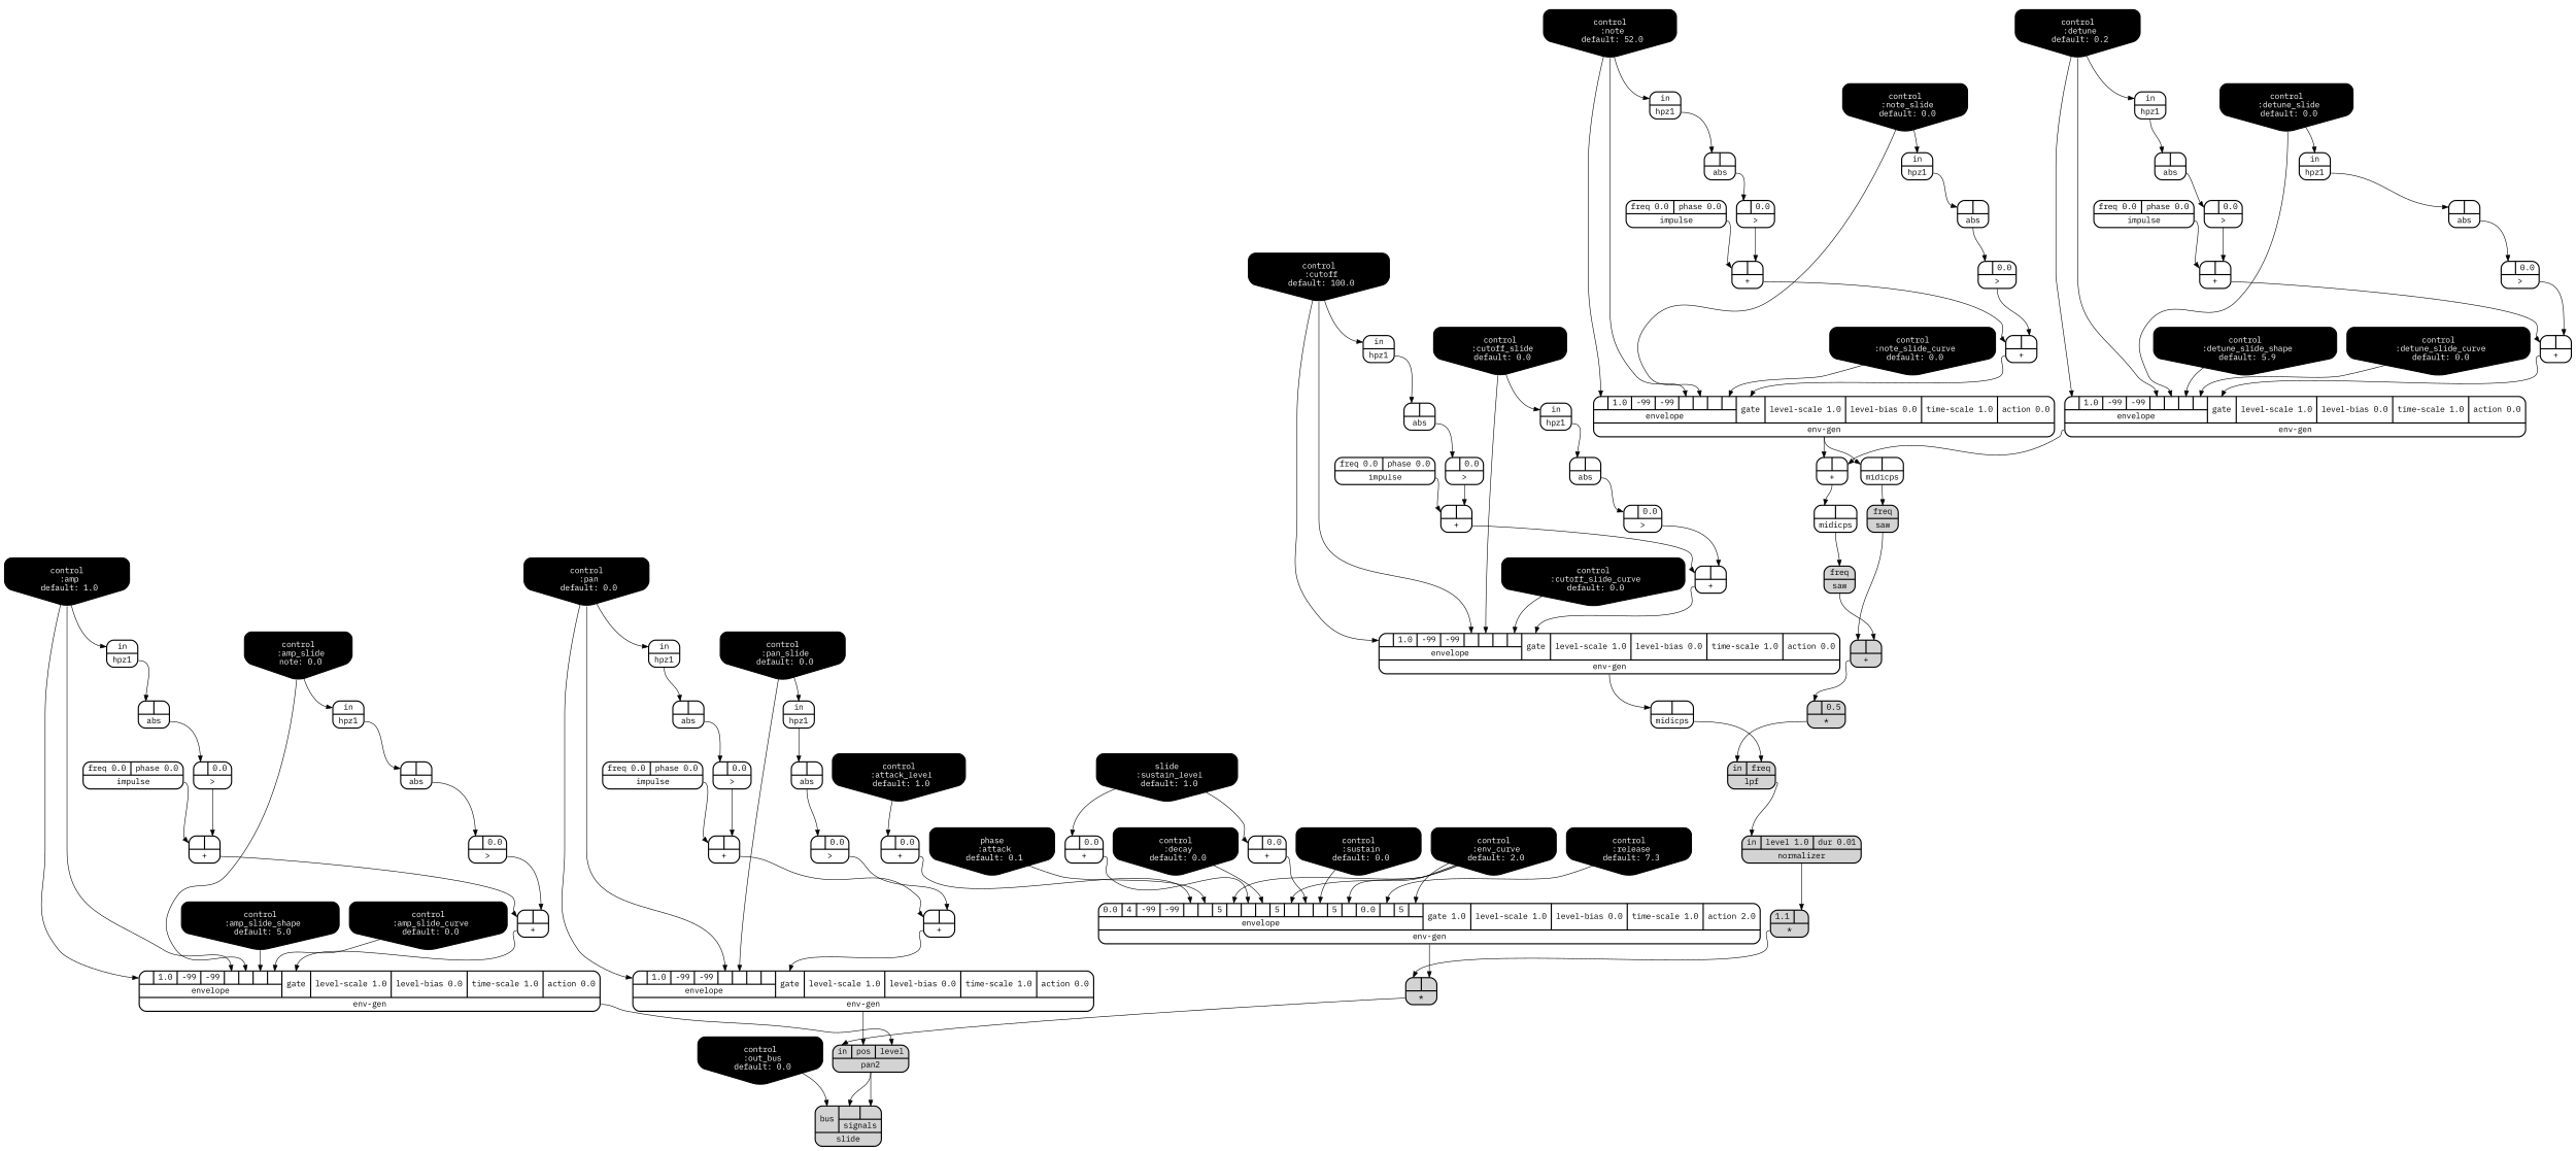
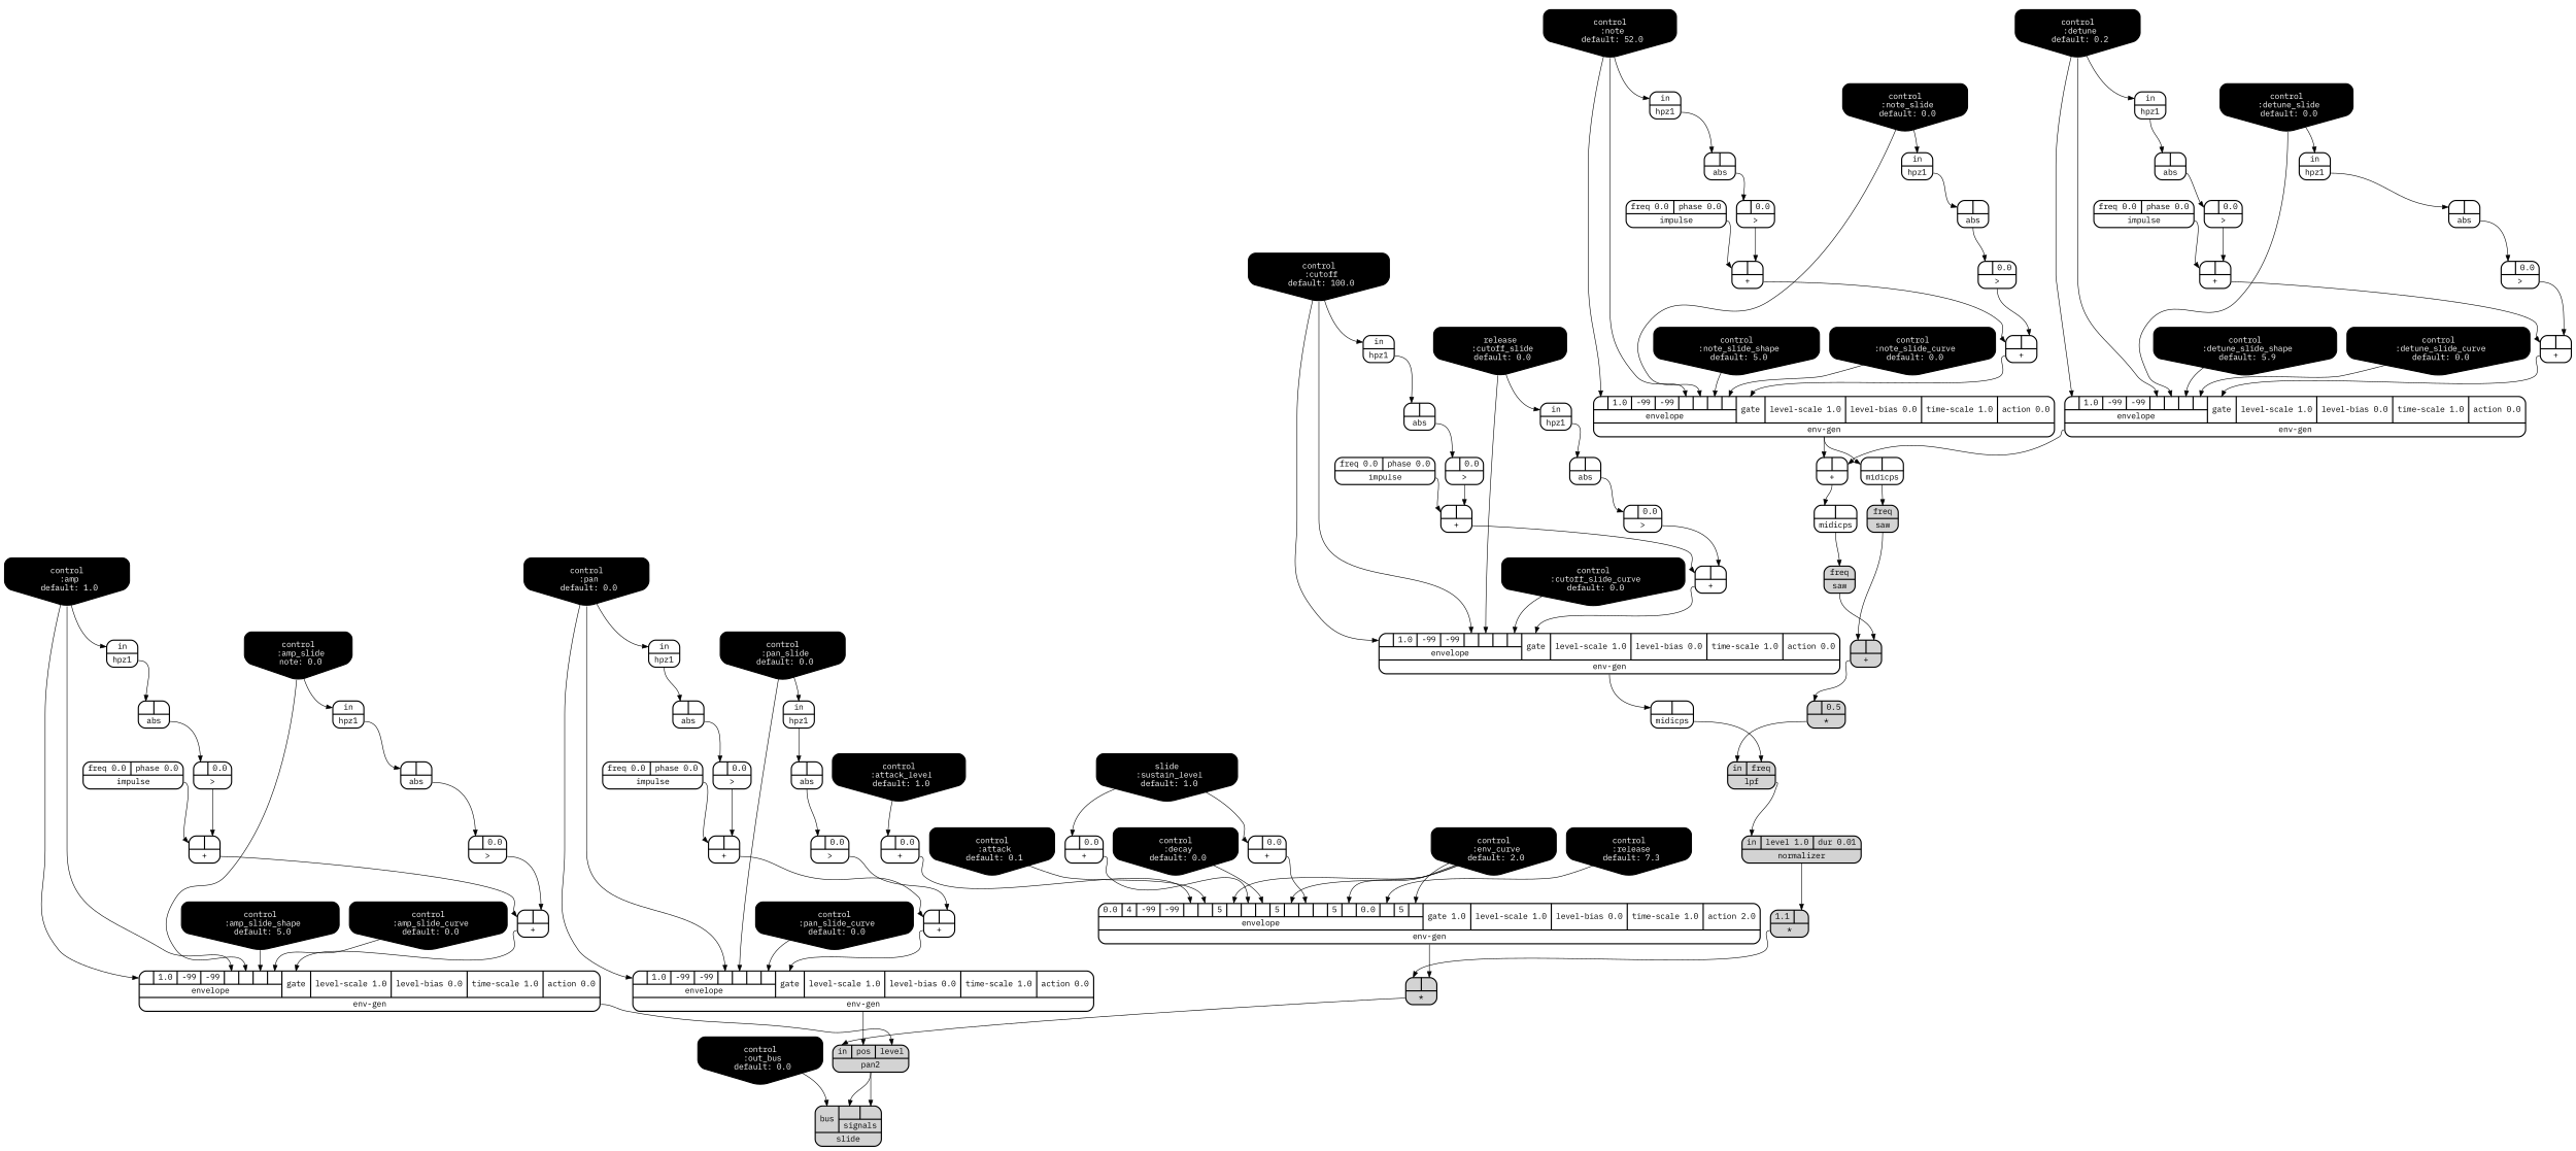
  digraph {
    fontname="IBM Plex Mono"
    node [fontname="IBM Plex Mono" rankdir=LR shape=record style="bold, rounded"]
    edge [fontname="IBM Plex Mono" headport=a tailport=__UG_NAME__]
    n1 [label="{{ <a> |<b> 0.5} |<__UG_NAME__>* }" style="filled, bold, rounded"]
    n2 [label="{{ <in> in|<freq> freq} |<__UG_NAME__>lpf }" style="filled, bold, rounded"]
    n3 [label="{{ <in> in|<level> level 1.0|<dur> dur 0.01} |<__UG_NAME__>normalizer }" style="filled, bold, rounded"]
    n4 [label="{{ <a> 1.1|<b> } |<__UG_NAME__>* }" style="filled, bold, rounded"]
    n5 [label="{{ <a> |<b> } |<__UG_NAME__>* }" style="filled, bold, rounded"]
    n6 [label="{{ <in> in|<pos> pos|<level> level} |<__UG_NAME__>pan2 }" style="filled, bold, rounded"]
    n7 [label="{{ <bus> bus|{{<signals___pan2___0>|<signals___pan2___1>}|signals}} |<__UG_NAME__>slide }" style="filled, bold, rounded"]
    n8 [label="{{ <a> |<b> } |<__UG_NAME__>+ }"]
    n9 [label="{{ <a> |<b> } |<__UG_NAME__>+ }"]
    n10 [label="{{ {{<envelope___control___0>|1.0|-99|-99|<envelope___control___4>|<envelope___control___5>|<envelope___control___6>|<envelope___control___7>}|envelope}|<gate> gate|<level____scale> level-scale 1.0|<level____bias> level-bias 0.0|<time____scale> time-scale 1.0|<action> action 0.0} |<__UG_NAME__>env-gen }"]
    n11 [label="{{ <a> |<b> } |<__UG_NAME__>+ }"]
    n12 [label="{{ <a> |<b> } |<__UG_NAME__>midicps }"]
    n13 [label="{{ <a> |<b> } |<__UG_NAME__>+ }"]
    n14 [label="{{ <a> |<b> } |<__UG_NAME__>+ }"]
    n15 [label="{{ {{<envelope___control___0>|1.0|-99|-99|<envelope___control___4>|<envelope___control___5>|<envelope___control___6>|<envelope___control___7>}|envelope}|<gate> gate|<level____scale> level-scale 1.0|<level____bias> level-bias 0.0|<time____scale> time-scale 1.0|<action> action 0.0} |<__UG_NAME__>env-gen }"]
    n16 [label="{{ <a> |<b> } |<__UG_NAME__>midicps }"]
    n17 [label="{{ <freq> freq} |<__UG_NAME__>saw }" style="filled, bold, rounded"]
    n18 [label="{{ <a> |<b> } |<__UG_NAME__>+ }" style="filled, bold, rounded"]
    n19 [label="{{ <a> |<b> } |<__UG_NAME__>+ }"]
    n20 [label="{{ <a> |<b> } |<__UG_NAME__>+ }"]
    n21 [label="{{ {{<envelope___control___0>|1.0|-99|-99|<envelope___control___4>|<envelope___control___5>|<envelope___control___6>|<envelope___control___7>}|envelope}|<gate> gate|<level____scale> level-scale 1.0|<level____bias> level-bias 0.0|<time____scale> time-scale 1.0|<action> action 0.0} |<__UG_NAME__>env-gen }"]
    n22 [label="{{ <a> |<b> } |<__UG_NAME__>midicps }"]
    n23 [label="{{ <a> |<b> 0.0} |<__UG_NAME__>+ }"]
    n24 [label="{{ {{0.0|4|-99|-99|<envelope___binary____op____u____gen___4>|<envelope___control___5>|5|<envelope___control___7>|<envelope___binary____op____u____gen___8>|<envelope___control___9>|5|<envelope___control___11>|<envelope___binary____op____u____gen___12>|<envelope___control___13>|5|<envelope___control___15>|0.0|<envelope___control___17>|5|<envelope___control___19>}|envelope}|<gate> gate 1.0|<level____scale> level-scale 1.0|<level____bias> level-bias 0.0|<time____scale> time-scale 1.0|<action> action 2.0} |<__UG_NAME__>env-gen }"]
    n25 [label="{{ <a> |<b> 0.0} |<__UG_NAME__>+ }"]
    n26 [label="{{ <a> |<b> 0.0} |<__UG_NAME__>+ }"]
    n27 [label="{{ <a> |<b> } |<__UG_NAME__>+ }"]
    n28 [label="{{ <a> |<b> } |<__UG_NAME__>+ }"]
    n29 [label="{{ {{<envelope___control___0>|1.0|-99|-99|<envelope___control___4>|<envelope___control___5>|<envelope___control___6>|<envelope___control___7>}|envelope}|<gate> gate|<level____scale> level-scale 1.0|<level____bias> level-bias 0.0|<time____scale> time-scale 1.0|<action> action 0.0} |<__UG_NAME__>env-gen }"]
    n30 [label="{{ <a> |<b> } |<__UG_NAME__>+ }"]
    n31 [label="{{ <a> |<b> } |<__UG_NAME__>+ }"]
    n32 [label="{{ {{<envelope___control___0>|1.0|-99|-99|<envelope___control___4>|<envelope___control___5>|<envelope___control___6>|<envelope___control___7>}|envelope}|<gate> gate|<level____scale> level-scale 1.0|<level____bias> level-bias 0.0|<time____scale> time-scale 1.0|<action> action 0.0} |<__UG_NAME__>env-gen }"]
    n33 [label="{{ <a> |<b> 0.0} |<__UG_NAME__>\> }"]
    n34 [label="{{ <a> |<b> 0.0} |<__UG_NAME__>\> }"]
    n35 [label="{{ <a> |<b> 0.0} |<__UG_NAME__>\> }"]
    n36 [label="{{ <a> |<b> 0.0} |<__UG_NAME__>\> }"]
    n37 [label="{{ <a> |<b> 0.0} |<__UG_NAME__>\> }"]
    n38 [label="{{ <a> |<b> 0.0} |<__UG_NAME__>\> }"]
    n39 [label="{{ <a> |<b> 0.0} |<__UG_NAME__>\> }"]
    n40 [label="{{ <a> |<b> 0.0} |<__UG_NAME__>\> }"]
    n41 [label="{{ <a> |<b> 0.0} |<__UG_NAME__>\> }"]
    n42 [label="{{ <a> |<b> 0.0} |<__UG_NAME__>\> }"]
    n43 [label="{{ <a> |<b> } |<__UG_NAME__>abs }"]
    n44 [label="{{ <a> |<b> } |<__UG_NAME__>abs }"]
    n45 [label="{{ <a> |<b> } |<__UG_NAME__>abs }"]
    n46 [label="{{ <a> |<b> } |<__UG_NAME__>abs }"]
    n47 [label="{{ <a> |<b> } |<__UG_NAME__>abs }"]
    n48 [label="{{ <a> |<b> } |<__UG_NAME__>abs }"]
    n49 [label="{{ <a> |<b> } |<__UG_NAME__>abs }"]
    n50 [label="{{ <a> |<b> } |<__UG_NAME__>abs }"]
    n51 [label="{{ <a> |<b> } |<__UG_NAME__>abs }"]
    n52 [label="{{ <a> |<b> } |<__UG_NAME__>abs }"]
    n53 [fillcolor=black fontcolor=white label="control\n :note\n default: 52.0" shape=invhouse style="rounded, filled, bold" rankdir=""]
    n54 [label="{{ <in> in} |<__UG_NAME__>hpz1 }"]
    n55 [fillcolor=black fontcolor=white label="control\n :note_slide\n default: 0.0" shape=invhouse style="rounded, filled, bold" rankdir=""]
    n56 [label="{{ <in> in} |<__UG_NAME__>hpz1 }"]
+   n57 [fillcolor=black fontcolor=white label="control\n :note_slide_shape\n default: 5.0" shape=invhouse style="rounded, filled, bold" rankdir=""]
    n58 [fillcolor=black fontcolor=white label="control\n :note_slide_curve\n default: 0.0" shape=invhouse style="rounded, filled, bold" rankdir=""]
    n59 [fillcolor=black fontcolor=white label="control\n :amp\n default: 1.0" shape=invhouse style="rounded, filled, bold" rankdir=""]
    n60 [label="{{ <in> in} |<__UG_NAME__>hpz1 }"]
    n61 [fillcolor=black fontcolor=white label="control\n :amp_slide\n note: 0.0" shape=invhouse style="rounded, filled, bold" rankdir=""]
    n62 [label="{{ <in> in} |<__UG_NAME__>hpz1 }"]
    n63 [fillcolor=black fontcolor=white label="control\n :amp_slide_shape\n default: 5.0" shape=invhouse style="rounded, filled, bold" rankdir=""]
    n64 [fillcolor=black fontcolor=white label="control\n :amp_slide_curve\n default: 0.0" shape=invhouse style="rounded, filled, bold" rankdir=""]
    n65 [fillcolor=black fontcolor=white label="control\n :pan\n default: 0.0" shape=invhouse style="rounded, filled, bold" rankdir=""]
    n66 [label="{{ <in> in} |<__UG_NAME__>hpz1 }"]
    n67 [fillcolor=black fontcolor=white label="control\n :pan_slide\n default: 0.0" shape=invhouse style="rounded, filled, bold" rankdir=""]
    n68 [label="{{ <in> in} |<__UG_NAME__>hpz1 }"]
-   n70 [fillcolor=black fontcolor=white label="phase\n :attack\n default: 0.1" shape=invhouse style="rounded, filled, bold" rankdir=""]
+   n69 [fillcolor=black fontcolor=white label="control\n :pan_slide_curve\n default: 0.0" shape=invhouse style="rounded, filled, bold" rankdir=""]
+   n70 [fillcolor=black fontcolor=white label="control\n :attack\n default: 0.1" shape=invhouse style="rounded, filled, bold" rankdir=""]
    n71 [fillcolor=black fontcolor=white label="control\n :decay\n default: 0.0" shape=invhouse style="rounded, filled, bold" rankdir=""]
-   n72 [fillcolor=black fontcolor=white label="control\n :sustain\n default: 0.0" shape=invhouse style="rounded, filled, bold" rankdir=""]
    n73 [fillcolor=black fontcolor=white label="control\n :release\n default: 7.3" shape=invhouse style="rounded, filled, bold" rankdir=""]
    n74 [fillcolor=black fontcolor=white label="control\n :attack_level\n default: 1.0" shape=invhouse style="rounded, filled, bold" rankdir=""]
    n75 [fillcolor=black fontcolor=white label="slide\n :sustain_level\n default: 1.0" shape=invhouse style="rounded, filled, bold" rankdir=""]
    n76 [fillcolor=black fontcolor=white label="control\n :env_curve\n default: 2.0" shape=invhouse style="rounded, filled, bold" rankdir=""]
    n77 [fillcolor=black fontcolor=white label="control\n :cutoff\n default: 100.0" shape=invhouse style="rounded, filled, bold" rankdir=""]
    n78 [label="{{ <in> in} |<__UG_NAME__>hpz1 }"]
-   n79 [fillcolor=black fontcolor=white label="control\n :cutoff_slide\n default: 0.0" shape=invhouse style="rounded, filled, bold" rankdir=""]
+   n79 [fillcolor=black fontcolor=white label="release\n :cutoff_slide\n default: 0.0" shape=invhouse style="rounded, filled, bold" rankdir=""]
    n80 [label="{{ <in> in} |<__UG_NAME__>hpz1 }"]
    n81 [fillcolor=black fontcolor=white label="control\n :cutoff_slide_curve\n default: 0.0" shape=invhouse style="rounded, filled, bold" rankdir=""]
    n82 [fillcolor=black fontcolor=white label="control\n :detune\n default: 0.2" shape=invhouse style="rounded, filled, bold" rankdir=""]
    n83 [label="{{ <in> in} |<__UG_NAME__>hpz1 }"]
    n84 [fillcolor=black fontcolor=white label="control\n :detune_slide\n default: 0.0" shape=invhouse style="rounded, filled, bold" rankdir=""]
    n85 [label="{{ <in> in} |<__UG_NAME__>hpz1 }"]
    n86 [fillcolor=black fontcolor=white label="control\n :detune_slide_shape\n default: 5.9" shape=invhouse style="rounded, filled, bold" rankdir=""]
    n87 [fillcolor=black fontcolor=white label="control\n :detune_slide_curve\n default: 0.0" shape=invhouse style="rounded, filled, bold" rankdir=""]
    n88 [fillcolor=black fontcolor=white label="control\n :out_bus\n default: 0.0" shape=invhouse style="rounded, filled, bold" rankdir=""]
    n89 [label="{{ <freq> freq} |<__UG_NAME__>saw }" style="filled, bold, rounded"]
    n90 [label="{{ <freq> freq 0.0|<phase> phase 0.0} |<__UG_NAME__>impulse }"]
    n91 [label="{{ <freq> freq 0.0|<phase> phase 0.0} |<__UG_NAME__>impulse }"]
    n92 [label="{{ <freq> freq 0.0|<phase> phase 0.0} |<__UG_NAME__>impulse }"]
    n93 [label="{{ <freq> freq 0.0|<phase> phase 0.0} |<__UG_NAME__>impulse }"]
    n94 [label="{{ <freq> freq 0.0|<phase> phase 0.0} |<__UG_NAME__>impulse }"]
    n1 -> n2 [headport=in]
    n2 -> n3 [headport=in]
    n3 -> n4 [headport=b]
    n4 -> n5
    n5 -> n6 [headport=in]
    n6 -> n7 [headport=signals___pan2___0]
    n6 -> n7 [headport=signals___pan2___1]
    n8 -> n9
    n9 -> n10 [headport=gate]
    n10 -> n11
    n10 -> n12
    n11 -> n16
    n12 -> n89 [headport=freq]
    n13 -> n14
    n14 -> n15 [headport=gate]
    n15 -> n11 [headport=b]
    n16 -> n17 [headport=freq]
    n17 -> n18 [headport=b]
    n18 -> n1
    n19 -> n20
    n20 -> n21 [headport=gate]
    n21 -> n22
    n22 -> n2 [headport=freq]
    n23 -> n24 [headport=envelope___binary____op____u____gen___4]
    n24 -> n5 [headport=b]
    n25 -> n24 [headport=envelope___binary____op____u____gen___8]
    n26 -> n24 [headport=envelope___binary____op____u____gen___12]
    n27 -> n28
    n28 -> n29 [headport=gate]
    n29 -> n6 [headport=level]
    n30 -> n31
    n31 -> n32 [headport=gate]
    n32 -> n6 [headport=pos]
    n33 -> n31 [headport=b]
    n34 -> n14 [headport=b]
    n35 -> n8 [headport=b]
    n36 -> n9 [headport=b]
    n37 -> n13 [headport=b]
    n38 -> n19 [headport=b]
    n39 -> n20 [headport=b]
    n40 -> n27 [headport=b]
    n41 -> n30 [headport=b]
    n42 -> n28 [headport=b]
    n43 -> n33
    n44 -> n34
    n45 -> n35
    n46 -> n36
    n47 -> n37
    n48 -> n38
    n49 -> n39
    n50 -> n40
    n51 -> n41
    n52 -> n42
    n53 -> n10 [headport=envelope___control___0]
    n53 -> n10 [headport=envelope___control___4]
    n53 -> n54 [headport=in]
    n54 -> n45
    n55 -> n10 [headport=envelope___control___5]
    n55 -> n56 [headport=in]
    n56 -> n46
+   n57 -> n10 [headport=envelope___control___6]
    n58 -> n10 [headport=envelope___control___7]
    n59 -> n29 [headport=envelope___control___0]
    n59 -> n29 [headport=envelope___control___4]
    n59 -> n60 [headport=in]
    n60 -> n50
    n61 -> n29 [headport=envelope___control___5]
    n61 -> n62 [headport=in]
    n62 -> n52
    n63 -> n29 [headport=envelope___control___6]
    n64 -> n29 [headport=envelope___control___7]
    n65 -> n32 [headport=envelope___control___0]
    n65 -> n32 [headport=envelope___control___4]
    n65 -> n66 [headport=in]
    n66 -> n51
    n67 -> n32 [headport=envelope___control___5]
    n67 -> n68 [headport=in]
    n68 -> n43
+   n69 -> n32 [headport=envelope___control___7]
    n70 -> n24 [headport=envelope___control___5]
    n71 -> n24 [headport=envelope___control___9]
-   n72 -> n24 [headport=envelope___control___13]
    n73 -> n24 [headport=envelope___control___17]
    n74 -> n23
    n75 -> n25
    n75 -> n26
    n76 -> n24 [headport=envelope___control___7]
    n76 -> n24 [headport=envelope___control___11]
    n76 -> n24 [headport=envelope___control___15]
    n76 -> n24 [headport=envelope___control___19]
    n77 -> n21 [headport=envelope___control___0]
    n77 -> n21 [headport=envelope___control___4]
    n77 -> n78 [headport=in]
    n78 -> n48
    n79 -> n21 [headport=envelope___control___5]
    n79 -> n80 [headport=in]
    n80 -> n49
    n81 -> n21 [headport=envelope___control___7]
    n82 -> n15 [headport=envelope___control___0]
    n82 -> n15 [headport=envelope___control___4]
    n82 -> n83 [headport=in]
    n83 -> n47
    n84 -> n15 [headport=envelope___control___5]
    n84 -> n85 [headport=in]
    n85 -> n44
    n86 -> n15 [headport=envelope___control___6]
    n87 -> n15 [headport=envelope___control___7]
    n88 -> n7 [headport=bus]
    n89 -> n18
    n90 -> n27
    n91 -> n8
    n92 -> n13
    n93 -> n19
    n94 -> n30
  }
